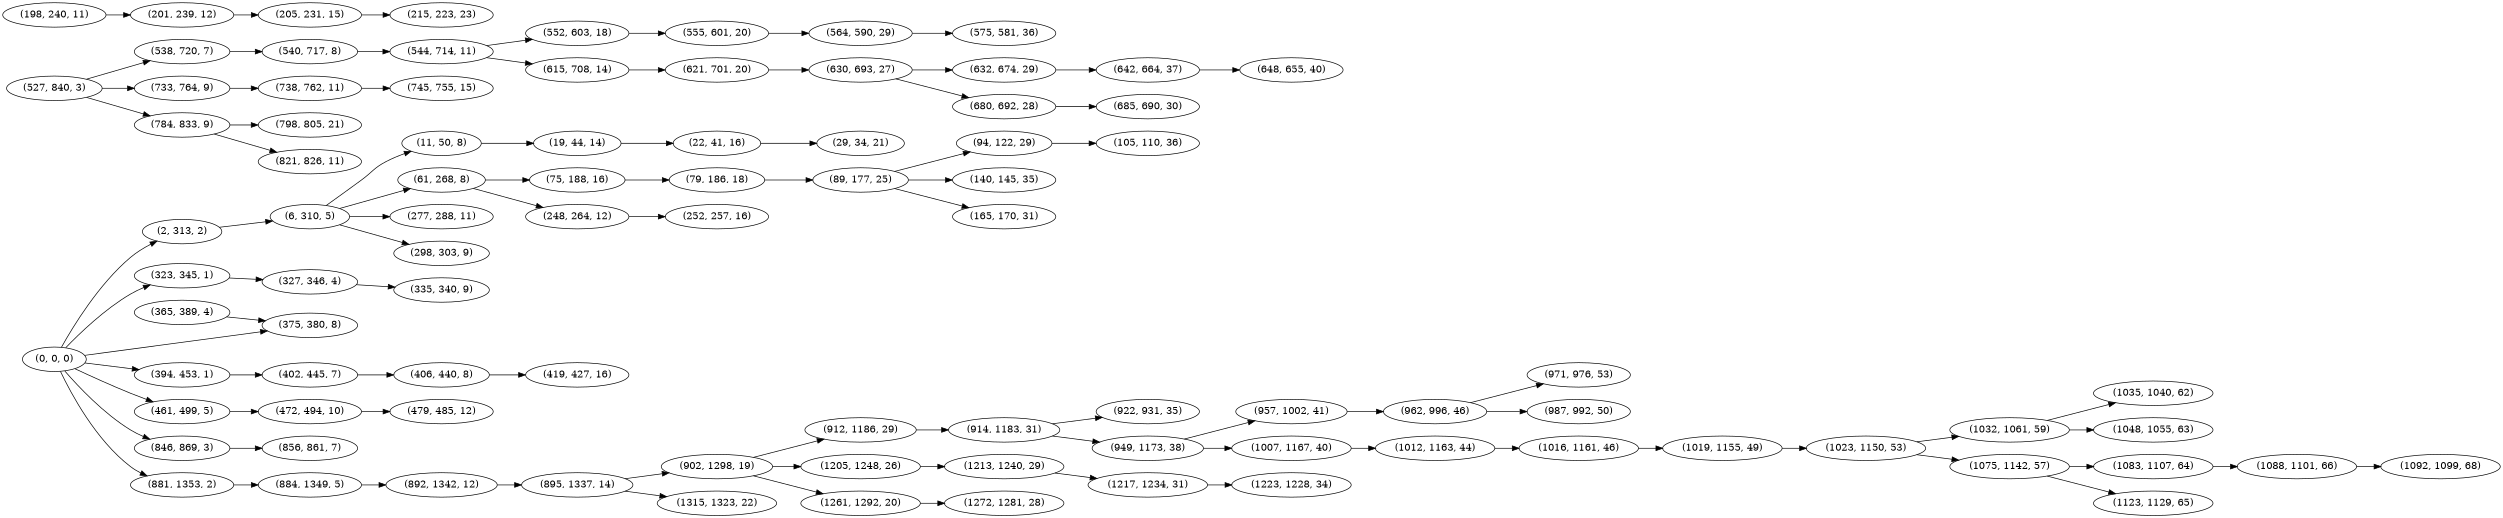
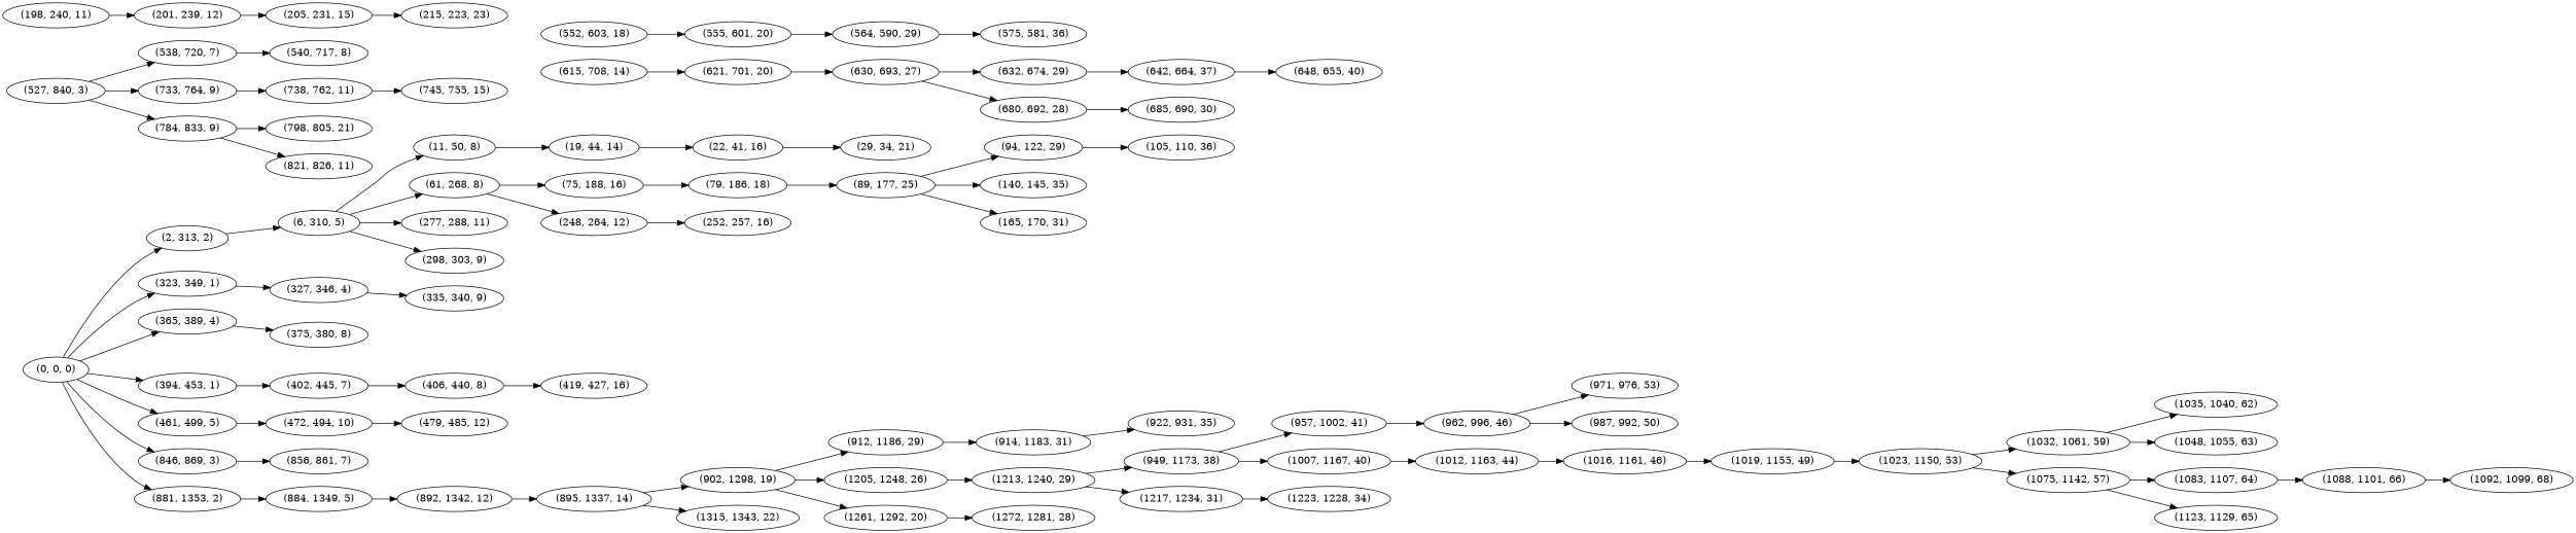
  digraph {
    rankdir=LR
    "(0, 0, 0)"
    "(2, 313, 2)"
-   "(323, 349, 1)" [label="(323, 345, 1)"]
+   "(323, 349, 1)"
    "(365, 389, 4)"
    "(394, 453, 1)"
    "(461, 499, 5)"
    "(846, 869, 3)"
    "(881, 1353, 2)"
    "(6, 310, 5)"
    "(327, 346, 4)"
    "(375, 380, 8)"
    "(402, 445, 7)"
    "(472, 494, 10)"
    "(527, 840, 3)"
    "(538, 720, 7)"
    "(733, 764, 9)"
    "(784, 833, 9)"
    "(856, 861, 7)"
    "(884, 1349, 5)"
    "(11, 50, 8)"
    "(61, 268, 8)"
    "(277, 288, 11)"
    "(298, 303, 9)"
    "(19, 44, 14)"
    "(75, 188, 16)"
    "(248, 264, 12)"
    "(22, 41, 16)"
    "(29, 34, 21)"
    "(79, 186, 18)"
    "(198, 240, 11)"
    "(201, 239, 12)"
    "(252, 257, 16)"
    "(89, 177, 25)"
    "(94, 122, 29)"
    "(140, 145, 35)"
    "(165, 170, 31)"
    "(105, 110, 36)"
    "(205, 231, 15)"
    "(215, 223, 23)"
    "(335, 340, 9)"
    "(406, 440, 8)"
    "(419, 427, 16)"
    "(479, 485, 12)"
    "(540, 717, 8)"
    "(738, 762, 11)"
    "(798, 805, 21)"
    "(821, 826, 11)"
-   "(544, 714, 11)"
    "(552, 603, 18)"
    "(615, 708, 14)"
    "(555, 601, 20)"
    "(621, 701, 20)"
    "(564, 590, 29)"
    "(575, 581, 36)"
    "(630, 693, 27)"
    "(632, 674, 29)"
    "(680, 692, 28)"
    "(642, 664, 37)"
    "(685, 690, 30)"
    "(648, 655, 40)"
    "(745, 755, 15)"
    "(892, 1342, 12)"
    "(895, 1337, 14)"
    "(902, 1298, 19)"
-   "(1315, 1323, 22)"
+   "(1315, 1323, 22)" [label="(1315, 1343, 22)"]
    "(912, 1186, 29)"
    "(1205, 1248, 26)"
    "(1261, 1292, 20)"
    "(914, 1183, 31)"
    "(1213, 1240, 29)"
    "(1272, 1281, 28)"
    "(922, 931, 35)"
    "(949, 1173, 38)"
    "(957, 1002, 41)"
    "(1007, 1167, 40)"
    "(962, 996, 46)"
    "(1012, 1163, 44)"
    "(971, 976, 53)"
    "(987, 992, 50)"
    "(1016, 1161, 46)"
    "(1019, 1155, 49)"
    "(1023, 1150, 53)"
    "(1032, 1061, 59)"
    "(1075, 1142, 57)"
    "(1035, 1040, 62)"
    "(1048, 1055, 63)"
    "(1083, 1107, 64)"
    "(1123, 1129, 65)"
    "(1088, 1101, 66)"
    "(1092, 1099, 68)"
    "(1217, 1234, 31)"
    "(1223, 1228, 34)"
    "(0, 0, 0)" -> "(2, 313, 2)"
    "(0, 0, 0)" -> "(323, 349, 1)"
-   "(0, 0, 0)" -> "(375, 380, 8)"
+   "(0, 0, 0)" -> "(365, 389, 4)"
    "(0, 0, 0)" -> "(394, 453, 1)"
    "(0, 0, 0)" -> "(461, 499, 5)"
    "(0, 0, 0)" -> "(846, 869, 3)"
    "(0, 0, 0)" -> "(881, 1353, 2)"
    "(2, 313, 2)" -> "(6, 310, 5)"
    "(323, 349, 1)" -> "(327, 346, 4)"
    "(365, 389, 4)" -> "(375, 380, 8)"
    "(394, 453, 1)" -> "(402, 445, 7)"
    "(461, 499, 5)" -> "(472, 494, 10)"
    "(846, 869, 3)" -> "(856, 861, 7)"
    "(881, 1353, 2)" -> "(884, 1349, 5)"
    "(6, 310, 5)" -> "(11, 50, 8)"
    "(6, 310, 5)" -> "(61, 268, 8)"
    "(6, 310, 5)" -> "(277, 288, 11)"
    "(6, 310, 5)" -> "(298, 303, 9)"
    "(327, 346, 4)" -> "(335, 340, 9)"
    "(402, 445, 7)" -> "(406, 440, 8)"
    "(472, 494, 10)" -> "(479, 485, 12)"
    "(527, 840, 3)" -> "(538, 720, 7)"
    "(527, 840, 3)" -> "(733, 764, 9)"
    "(527, 840, 3)" -> "(784, 833, 9)"
    "(538, 720, 7)" -> "(540, 717, 8)"
    "(733, 764, 9)" -> "(738, 762, 11)"
    "(784, 833, 9)" -> "(798, 805, 21)"
    "(784, 833, 9)" -> "(821, 826, 11)"
    "(884, 1349, 5)" -> "(892, 1342, 12)"
    "(11, 50, 8)" -> "(19, 44, 14)"
    "(61, 268, 8)" -> "(75, 188, 16)"
    "(61, 268, 8)" -> "(248, 264, 12)"
    "(19, 44, 14)" -> "(22, 41, 16)"
    "(75, 188, 16)" -> "(79, 186, 18)"
    "(248, 264, 12)" -> "(252, 257, 16)"
    "(22, 41, 16)" -> "(29, 34, 21)"
    "(79, 186, 18)" -> "(89, 177, 25)"
    "(198, 240, 11)" -> "(201, 239, 12)"
    "(201, 239, 12)" -> "(205, 231, 15)"
    "(89, 177, 25)" -> "(94, 122, 29)"
    "(89, 177, 25)" -> "(140, 145, 35)"
    "(89, 177, 25)" -> "(165, 170, 31)"
    "(94, 122, 29)" -> "(105, 110, 36)"
    "(205, 231, 15)" -> "(215, 223, 23)"
    "(406, 440, 8)" -> "(419, 427, 16)"
-   "(540, 717, 8)" -> "(544, 714, 11)"
    "(738, 762, 11)" -> "(745, 755, 15)"
-   "(544, 714, 11)" -> "(552, 603, 18)"
-   "(544, 714, 11)" -> "(615, 708, 14)"
    "(552, 603, 18)" -> "(555, 601, 20)"
    "(615, 708, 14)" -> "(621, 701, 20)"
    "(555, 601, 20)" -> "(564, 590, 29)"
    "(621, 701, 20)" -> "(630, 693, 27)"
    "(564, 590, 29)" -> "(575, 581, 36)"
    "(630, 693, 27)" -> "(632, 674, 29)"
    "(630, 693, 27)" -> "(680, 692, 28)"
    "(632, 674, 29)" -> "(642, 664, 37)"
    "(680, 692, 28)" -> "(685, 690, 30)"
    "(642, 664, 37)" -> "(648, 655, 40)"
    "(892, 1342, 12)" -> "(895, 1337, 14)"
    "(895, 1337, 14)" -> "(902, 1298, 19)"
    "(895, 1337, 14)" -> "(1315, 1323, 22)"
    "(902, 1298, 19)" -> "(912, 1186, 29)"
    "(902, 1298, 19)" -> "(1205, 1248, 26)"
    "(902, 1298, 19)" -> "(1261, 1292, 20)"
    "(912, 1186, 29)" -> "(914, 1183, 31)"
    "(1205, 1248, 26)" -> "(1213, 1240, 29)"
    "(1261, 1292, 20)" -> "(1272, 1281, 28)"
    "(914, 1183, 31)" -> "(922, 931, 35)"
-   "(914, 1183, 31)" -> "(949, 1173, 38)"
+   "(1213, 1240, 29)" -> "(949, 1173, 38)"
    "(1213, 1240, 29)" -> "(1217, 1234, 31)"
    "(949, 1173, 38)" -> "(957, 1002, 41)"
    "(949, 1173, 38)" -> "(1007, 1167, 40)"
    "(957, 1002, 41)" -> "(962, 996, 46)"
    "(1007, 1167, 40)" -> "(1012, 1163, 44)"
    "(962, 996, 46)" -> "(971, 976, 53)"
    "(962, 996, 46)" -> "(987, 992, 50)"
    "(1012, 1163, 44)" -> "(1016, 1161, 46)"
    "(1016, 1161, 46)" -> "(1019, 1155, 49)"
    "(1019, 1155, 49)" -> "(1023, 1150, 53)"
    "(1023, 1150, 53)" -> "(1032, 1061, 59)"
    "(1023, 1150, 53)" -> "(1075, 1142, 57)"
    "(1032, 1061, 59)" -> "(1035, 1040, 62)"
    "(1032, 1061, 59)" -> "(1048, 1055, 63)"
    "(1075, 1142, 57)" -> "(1083, 1107, 64)"
    "(1075, 1142, 57)" -> "(1123, 1129, 65)"
    "(1083, 1107, 64)" -> "(1088, 1101, 66)"
    "(1088, 1101, 66)" -> "(1092, 1099, 68)"
    "(1217, 1234, 31)" -> "(1223, 1228, 34)"
  }
